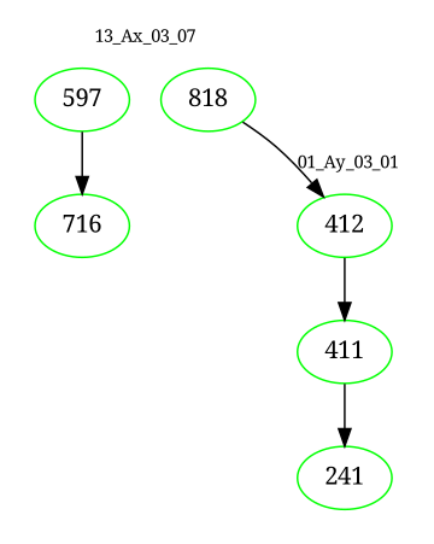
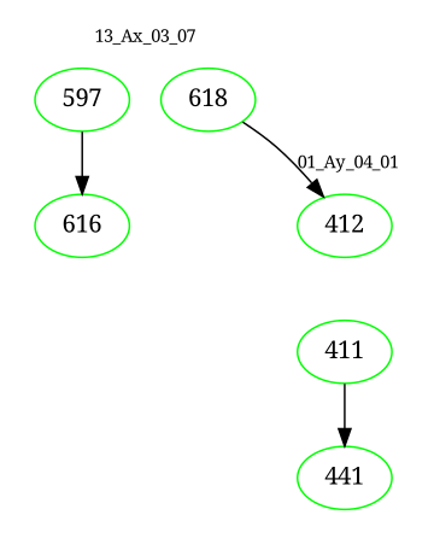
  digraph {
    fontname="Noto Serif"
    node [color=green fontname="Noto Serif"]
    edge [color=black fontname="Noto Serif"]
    n1 [label=412]
    n2 [label=411]
-   n3 [label=241]
-   n4 [label=818]
+   n3 [label=441]
+   n4 [label=618]
    n5 [label=597]
-   n6 [label=716]
+   n6 [label=616]
    subgraph cluster_1 {
      color=white
      fontsize=10
-     label="01_Ay_03_01"
+     label="01_Ay_04_01"
      n1
      n2
      n3
    }
    subgraph cluster_2 {
      color=white
      fontsize=10
      label="13_Ax_03_07"
      n4
      n5
      n6
    }
-   n1 -> n2
    n2 -> n3
    n4 -> n1
    n5 -> n6
  }
